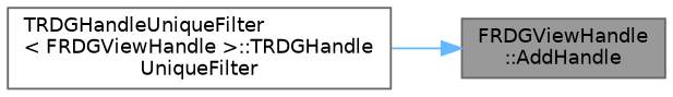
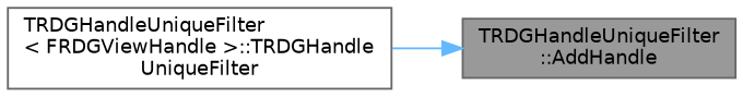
  digraph {
    rankdir=RL
    node [fontname=Helvetica fontsize=10 shape=box style=filled]
-   n1 [color=gray40 fillcolor=grey60 fontcolor=black height=0.2 label="FRDGViewHandle\l::AddHandle" width=0.4]
+   n1 [color=gray40 fillcolor=grey60 fontcolor=black height=0.2 label="TRDGHandleUniqueFilter\l::AddHandle" width=0.4]
    n2 [color=grey40 fillcolor=white height=0.2 label="TRDGHandleUniqueFilter\l\< FRDGViewHandle \>::TRDGHandle\lUniqueFilter" width=0.4]
    n1 -> n2 [color=steelblue1 dir=back fontname=Helvetica fontsize=10 labelfontname=Helvetica labelfontsize=10 style=solid]
  }
